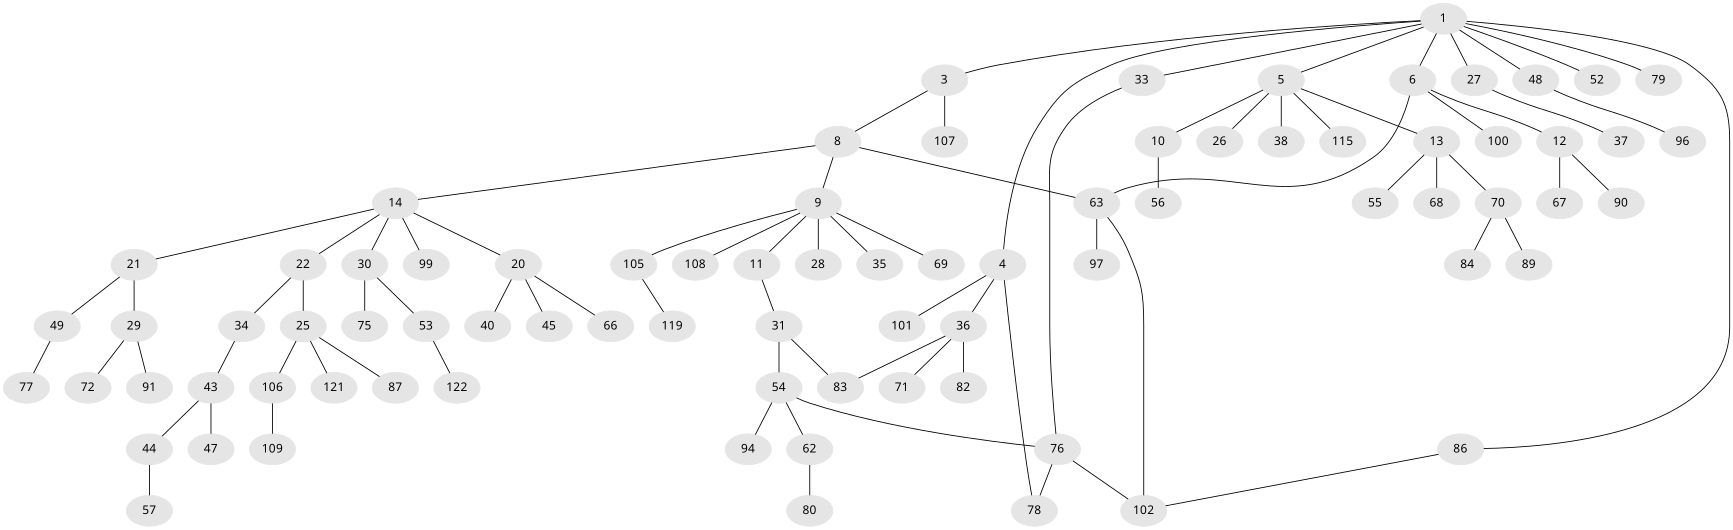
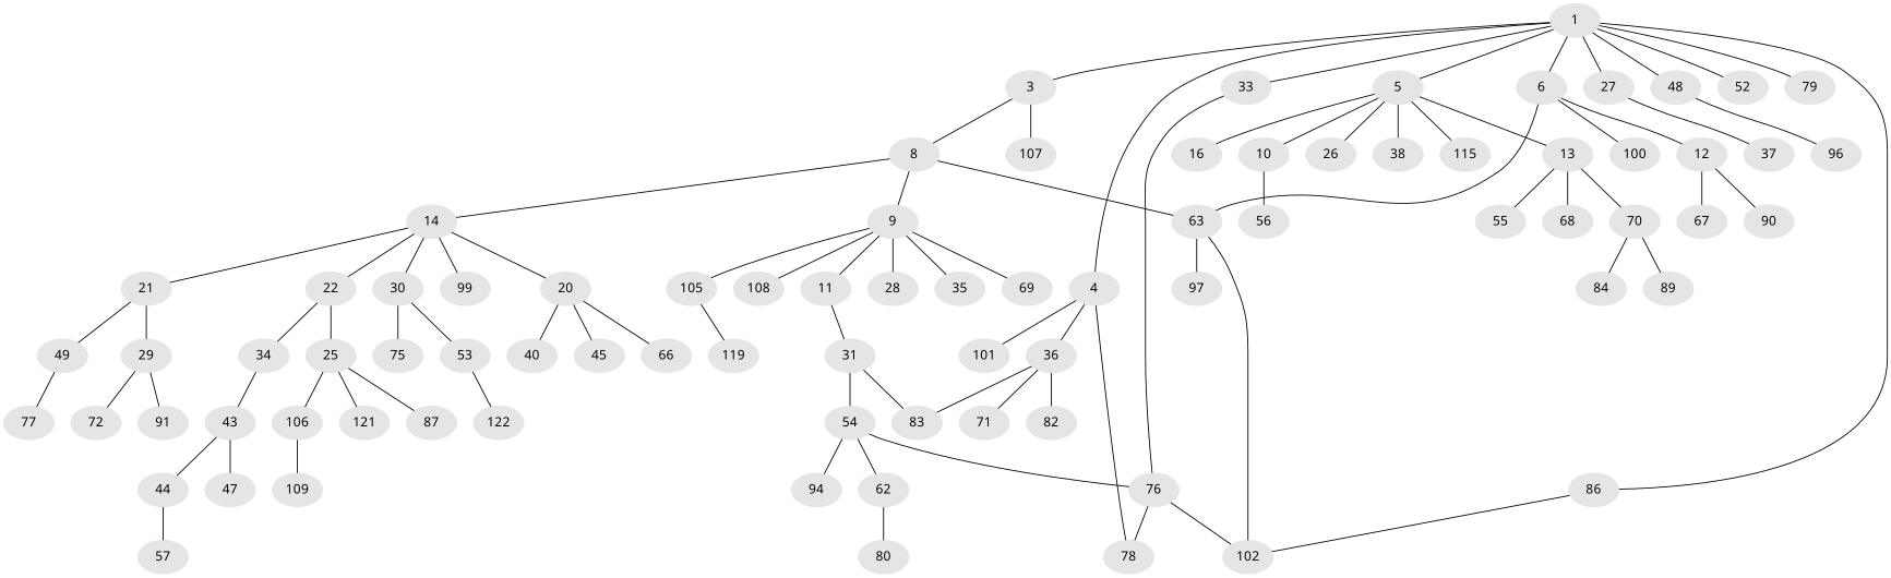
  graph {
    fontname="Noto Sans"
    node [color=gray90 fontname="Noto Sans" style=filled]
    edge [fontname="Noto Sans"]
    1 [super="+2"]
    3 [super="+7"]
    4
    5 [super="+14"]
    6 [super="+60"]
    27 [super="+88"]
    33
    48
    52 [super="+58"]
    79
    86 [super="+98"]
    8 [super="+19"]
    107
    36 [super="+51"]
    78 [super="+110"]
    101 [super="+120"]
    10 [super="+24"]
    13 [super="+17"]
+   16 [super="+42"]
    26
    38
    115
    12 [super="+65"]
    63 [super="+73"]
    100
    37
    76 [super="+93"]
    96
    102 [super="+117"]
    9 [super="+32"]
    n31 [label=14 super="+18"]
    83 [super="+95"]
    71 [super="+92"]
    82
    56
    55 [super="+103"]
    68
    70
    67
    90
    97
    11 [super="+39"]
    28 [super="+81"]
    35 [super="+61"]
    69 [super="+116"]
    105
    108
    20 [super="+64"]
    21 [super="+112"]
    22 [super="+23"]
    30 [super="+74"]
    99
    31 [super="+46"]
    119
    54
    84 [super="+113"]
    89
    40
    45
    66
    29 [super="+59"]
    49 [super="+118"]
    25 [super="+41"]
    34
    53 [super="+111"]
    75 [super="+114"]
    72
    91
    77
    121
    87
    106
    43 [super="+104"]
    109
    122
    62 [super="+85"]
    94
    44 [super="+50"]
    47
    57
    80
    1 -- 3
    1 -- 4
    1 -- 5
    1 -- 6
    1 -- 27
    1 -- 33
    1 -- 48
    1 -- 52
    1 -- 79
    1 -- 86
    3 -- 8
    3 -- 107
    4 -- 36
    4 -- 78
    4 -- 101
    5 -- 10
    5 -- 13
+   5 -- 16
    5 -- 26
    5 -- 38
    5 -- 115
    6 -- 12
    6 -- 63
    6 -- 100
    27 -- 37
    33 -- 76
    48 -- 96
    86 -- 102
    8 -- 63
    8 -- 9
    8 -- n31
    36 -- 83
    36 -- 71
    36 -- 82
    10 -- 56
    13 -- 55
    13 -- 68
    13 -- 70
    12 -- 67
    12 -- 90
    63 -- 102
    63 -- 97
    76 -- 78
    76 -- 102
    9 -- 11
    9 -- 28
    9 -- 35
    9 -- 69
    9 -- 105
    9 -- 108
    n31 -- 20
    n31 -- 21
    n31 -- 22
    n31 -- 30
    n31 -- 99
    70 -- 84
    70 -- 89
    11 -- 31
    105 -- 119
    20 -- 40
    20 -- 45
    20 -- 66
    21 -- 29
    21 -- 49
    22 -- 25
    22 -- 34
    30 -- 53
    30 -- 75
    31 -- 83
    31 -- 54
    54 -- 76
    54 -- 62
    54 -- 94
    29 -- 72
    29 -- 91
    49 -- 77
    25 -- 121
    25 -- 87
    25 -- 106
    34 -- 43
    53 -- 122
    106 -- 109
    43 -- 44
    43 -- 47
    62 -- 80
    44 -- 57
  }
